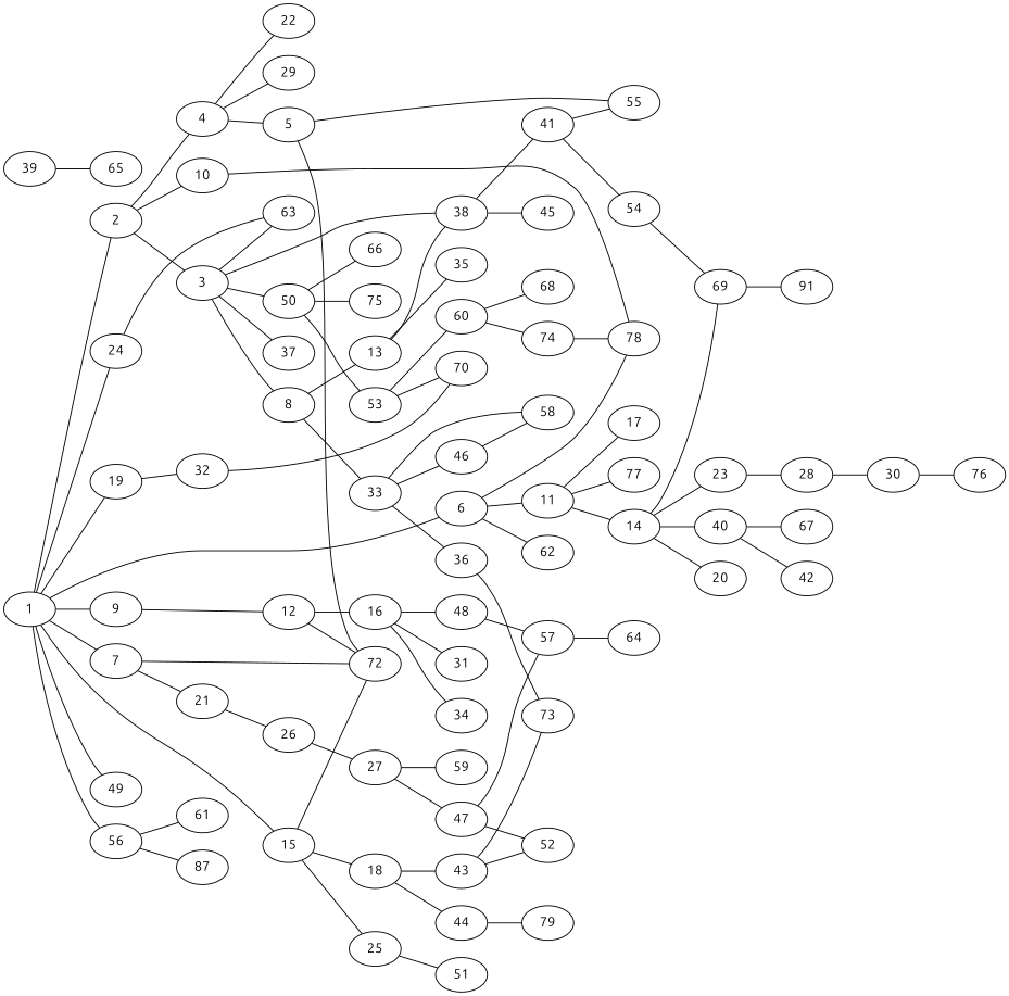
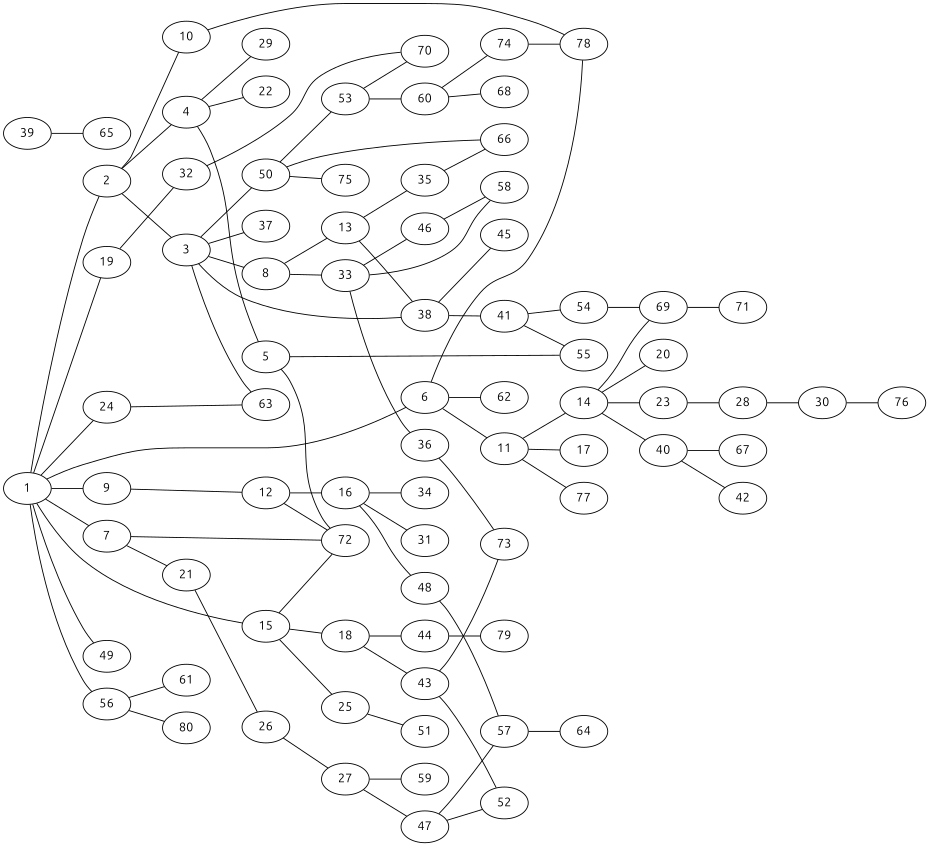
  graph {
    fontname=Ubuntu
    rankdir=LR
    node [fontname=Ubuntu]
    edge [fontname=Ubuntu]
    1
    2
    6
    7
    9
    15
    19
    24
    49
    56
    3
    4
    10
    11
    62
    78
    72
    21
    12
    18
    25
    32
    63
    61
-   80 [label=87]
+   80
    8
    37
    38
    50
    5
    22
    29
    14
    17
    77
    26
    16
    43
    44
    51
    70
    13
    33
    41
    45
    66
    53
    75
    55
    35
    36
    46
    58
    54
    60
    20
    23
    40
    69
    27
    73
    31
    34
    48
    28
    42
    67
-   71 [label=91]
+   71
    57
    39
    65
    30
    52
    79
    64
    47
    59
    76
    68
    74
    1 -- 2
    1 -- 6
    1 -- 7
    1 -- 9
    1 -- 15
    1 -- 19
    1 -- 24
    1 -- 49
    1 -- 56
    2 -- 3
    2 -- 4
    2 -- 10
    6 -- 11
    6 -- 62
    6 -- 78
    7 -- 72
    7 -- 21
    9 -- 12
    15 -- 72
    15 -- 18
    15 -- 25
    19 -- 32
    24 -- 63
    56 -- 61
    56 -- 80
    3 -- 63
    3 -- 8
    3 -- 37
    3 -- 38
    3 -- 50
    4 -- 5
    4 -- 22
    4 -- 29
    10 -- 78
    11 -- 14
    11 -- 17
    11 -- 77
    21 -- 26
    12 -- 72
    12 -- 16
    18 -- 43
    18 -- 44
    25 -- 51
    32 -- 70
    8 -- 13
    8 -- 33
    38 -- 41
    38 -- 45
    50 -- 66
    50 -- 53
    50 -- 75
    5 -- 72
    5 -- 55
    14 -- 20
    14 -- 23
    14 -- 40
    14 -- 69
    26 -- 27
    16 -- 31
    16 -- 34
    16 -- 48
    43 -- 73
    43 -- 52
    44 -- 79
    13 -- 38
    13 -- 35
    33 -- 36
    33 -- 46
    33 -- 58
    41 -- 55
    41 -- 54
    53 -- 70
    53 -- 60
+   35 -- 66
    36 -- 73
    46 -- 58
    54 -- 69
    60 -- 68
    60 -- 74
    23 -- 28
    40 -- 42
    40 -- 67
    69 -- 71
    27 -- 47
    27 -- 59
    48 -- 57
    28 -- 30
    57 -- 64
    39 -- 65
    30 -- 76
    47 -- 57
    47 -- 52
    74 -- 78
  }
